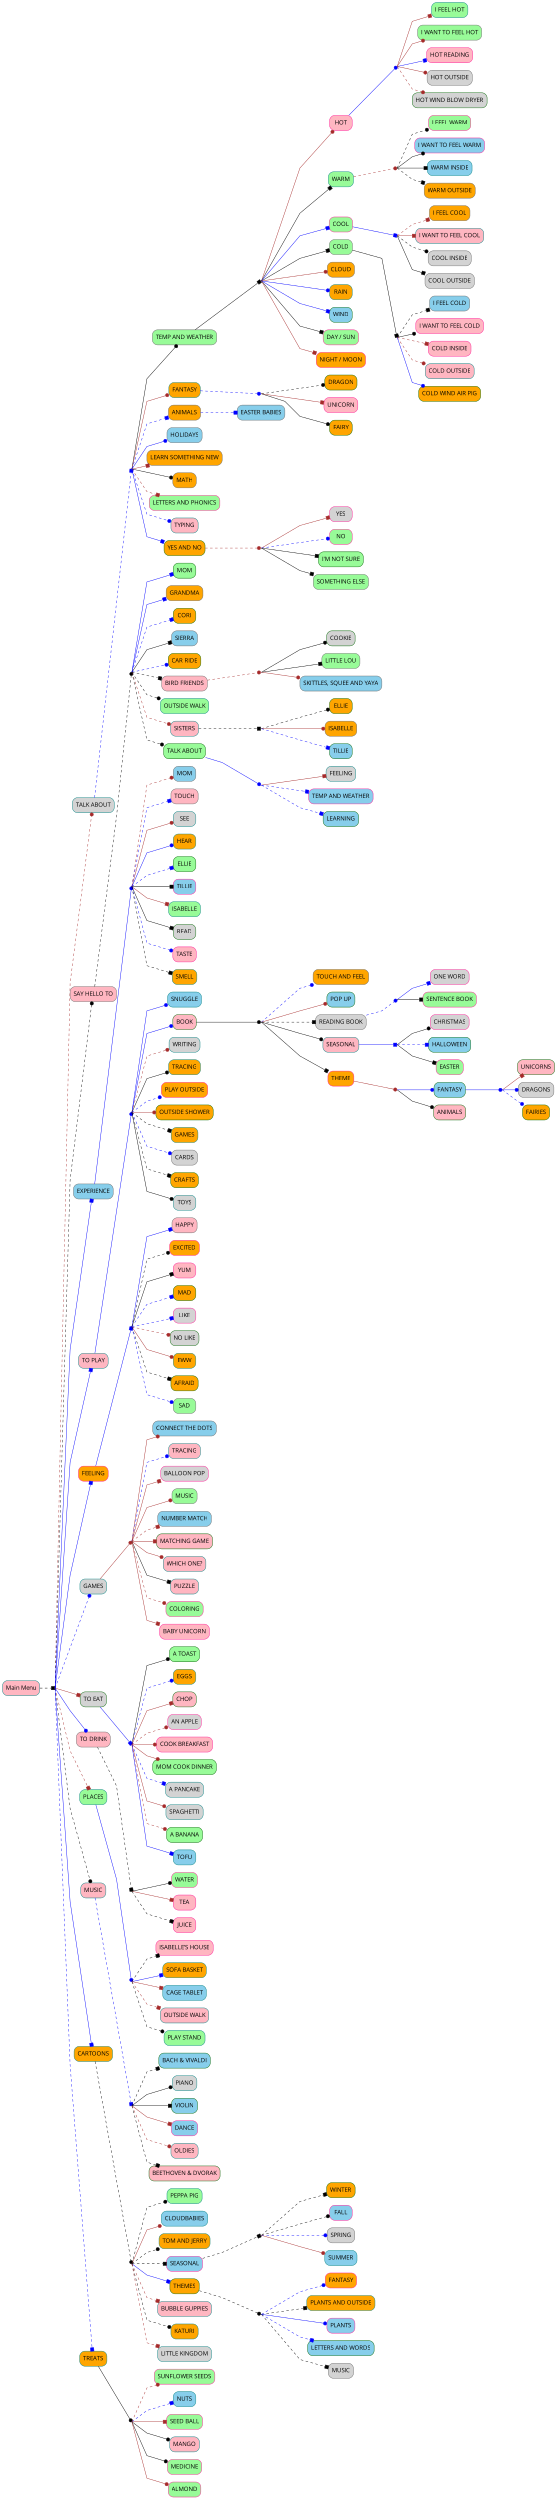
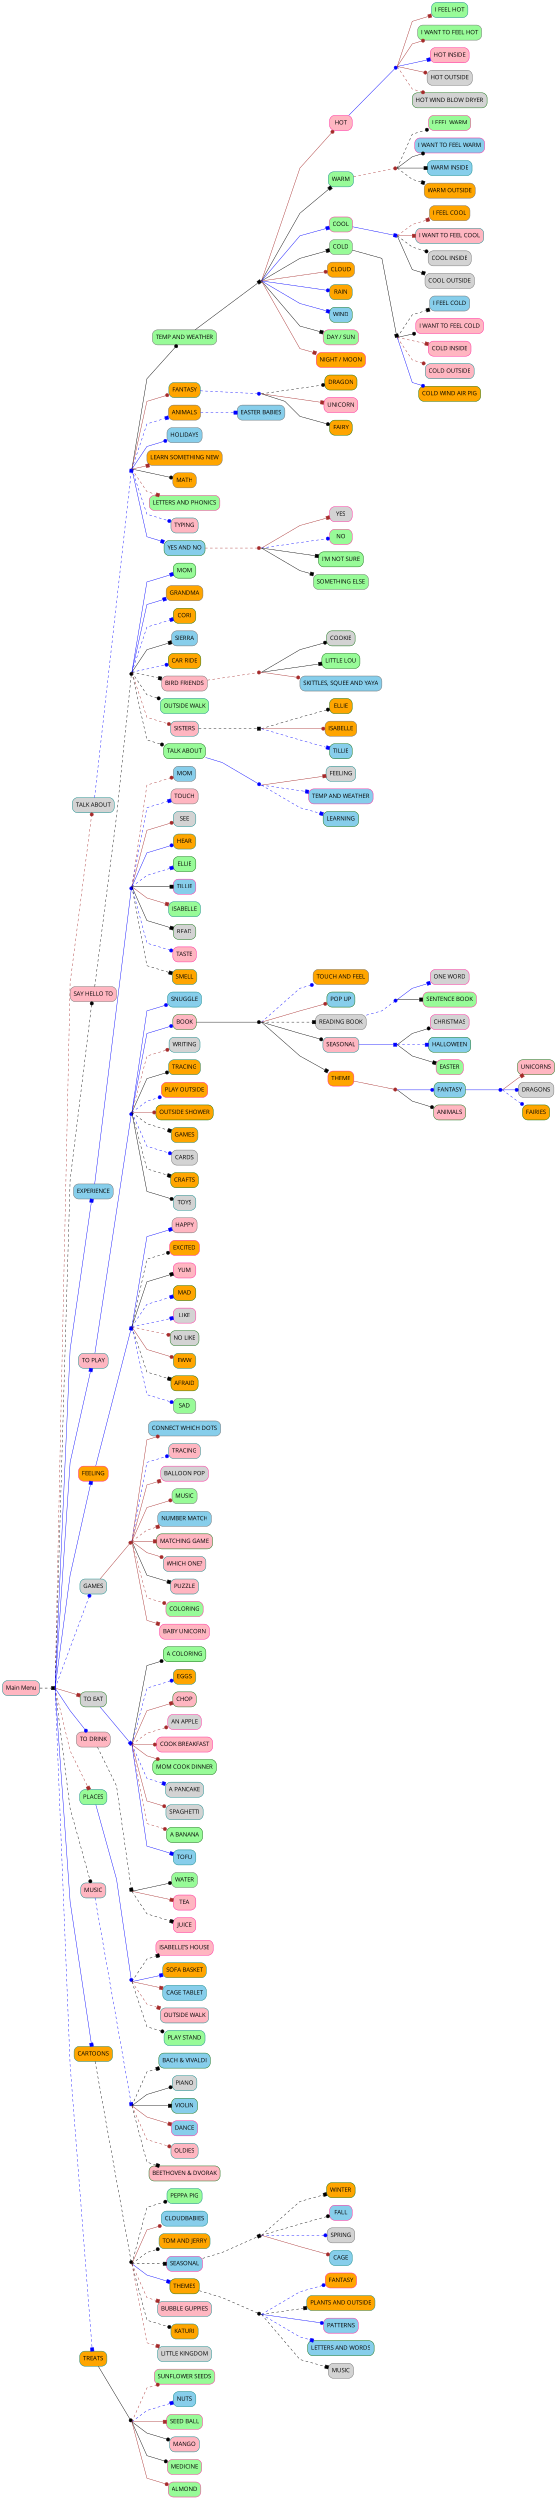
  digraph {
    fontname="Open Sans"
    rankdir=LR
    splines=polyline
    node [color=teal fillcolor=lightpink fontname="Open Sans" shape=rect style="rounded,filled"]
    edge [arrowhead=dot color=black fontname="Open Sans" style=solid]
    n1 [label="Main Menu"]
    ROOT_MAIN_MENU_junction [color=gray40 height=0.01 shape=point width=0.01]
    n3 [fillcolor=lightgrey label="TALK ABOUT"]
    n4 [color=gray40 label="SAY HELLO TO"]
    n5 [color=gray40 fillcolor=skyblue label=EXPERIENCE]
    n6 [label="TO PLAY"]
    n7 [color=deeppink fillcolor=orange label=FEELING]
    n8 [fillcolor=lightgrey label=GAMES]
    n9 [color=darkgreen fillcolor=lightgrey label="TO EAT"]
    n10 [color=gray40 label="TO DRINK"]
    n11 [fillcolor=palegreen label=PLACES]
    n12 [label=MUSIC]
    n13 [fillcolor=orange label=CARTOONS]
    n14 [fillcolor=orange label=TREATS]
    A_junction [color=darkgreen fillcolor=lightgrey height=0.01 shape=point width=0.01]
    n16 [color=gray40 fillcolor=palegreen label="TEMP AND WEATHER"]
    n17 [fillcolor=orange label=FANTASY]
    n18 [color=gray40 fillcolor=orange label=ANIMALS]
    n19 [color=gray40 fillcolor=skyblue label=HOLIDAYS]
    n20 [color=gray40 fillcolor=orange label="LEARN SOMETHING NEW"]
    n21 [color=gray40 fillcolor=orange label=MATH]
    n22 [color=deeppink fillcolor=palegreen label="LETTERS AND PHONICS"]
    n23 [label=TYPING]
-   n24 [color=darkgreen fillcolor=orange label="YES AND NO"]
+   n24 [color=darkgreen fillcolor=skyblue label="YES AND NO"]
    AB_junction [color=gray40 fillcolor=lightgrey height=0.01 shape=point width=0.01]
    n26 [color=deeppink label=HOT]
    n27 [fillcolor=palegreen label=WARM]
    n28 [color=deeppink fillcolor=palegreen label=COOL]
    n29 [color=gray40 fillcolor=palegreen label=COLD]
    n30 [color=gray40 fillcolor=orange label=CLOUD]
    n31 [fillcolor=orange label=RAIN]
    n32 [color=darkgreen fillcolor=skyblue label=WIND]
    n33 [color=deeppink fillcolor=palegreen label="DAY / SUN"]
    n34 [color=deeppink fillcolor=orange label="NIGHT / MOON"]
    ABC_junction [color=darkgreen fillcolor=palegreen height=0.01 shape=point width=0.01]
    n36 [fillcolor=palegreen label="I FEEL HOT"]
    n37 [color=gray40 fillcolor=palegreen label="I WANT TO FEEL HOT"]
-   n38 [color=deeppink label="HOT READING"]
+   n38 [color=deeppink label="HOT INSIDE"]
    n39 [color=gray40 fillcolor=lightgrey label="HOT OUTSIDE"]
    n40 [color=darkgreen fillcolor=lightgrey label="HOT WIND BLOW DRYER"]
    ABD_junction [color=darkgreen fillcolor=palegreen height=0.01 shape=point width=0.01]
    n42 [color=deeppink fillcolor=palegreen label="I FEEL WARM"]
    n43 [color=deeppink fillcolor=skyblue label="I WANT TO FEEL WARM"]
    n44 [fillcolor=skyblue label="WARM INSIDE"]
    n45 [color=gray40 fillcolor=orange label="WARM OUTSIDE"]
    ABE_junction [height=0.01 shape=point width=0.01]
    n47 [color=gray40 fillcolor=orange label="I FEEL COOL"]
    n48 [label="I WANT TO FEEL COOL"]
    n49 [color=gray40 fillcolor=lightgrey label="COOL INSIDE"]
    n50 [color=gray40 fillcolor=lightgrey label="COOL OUTSIDE"]
    ABF_junction [color=darkgreen fillcolor=lightgrey height=0.01 shape=point width=0.01]
    n52 [color=gray40 fillcolor=skyblue label="I FEEL COLD"]
    n53 [color=deeppink label="I WANT TO FEEL COLD"]
    n54 [color=deeppink label="COLD INSIDE"]
    n55 [label="COLD OUTSIDE"]
    n56 [color=darkgreen fillcolor=orange label="COLD WIND AIR PIG"]
    AC_junction [color=darkgreen height=0.01 shape=point width=0.01]
    n58 [color=darkgreen fillcolor=orange label=DRAGON]
    n59 [color=deeppink label=UNICORN]
    n60 [color=darkgreen fillcolor=orange label=FAIRY]
    n61 [color=gray40 fillcolor=skyblue label="EASTER BABIES"]
    AJ_junction [color=darkgreen fillcolor=palegreen height=0.01 shape=point width=0.01]
    n63 [color=deeppink fillcolor=lightgrey label=YES]
    n64 [color=deeppink fillcolor=palegreen label=NO]
    n65 [color=darkgreen fillcolor=palegreen label="I'M NOT SURE"]
    n66 [color=gray40 fillcolor=palegreen label="SOMETHING ELSE"]
    B_junction [height=0.01 shape=point width=0.01]
    n68 [color=darkgreen fillcolor=palegreen label=MOM]
    n69 [color=gray40 fillcolor=orange label=GRANDMA]
    n70 [color=darkgreen fillcolor=orange label=CORI]
    n71 [color=gray40 fillcolor=skyblue label=SIERRA]
    n72 [color=darkgreen fillcolor=orange label="CAR RIDE"]
    n73 [color=gray40 label="BIRD FRIENDS"]
    n74 [fillcolor=palegreen label="OUTSIDE WALK"]
    n75 [label=SISTERS]
    n76 [color=darkgreen fillcolor=palegreen label="TALK ABOUT"]
    BH_junction [color=deeppink height=0.01 shape=point width=0.01]
    n78 [color=darkgreen fillcolor=lightgrey label=COOKIE]
-   n79 [color=gray40 fillcolor=palegreen label="LITTLE LOU"]
+   n79 [color=darkgreen fillcolor=palegreen label="LITTLE LOU"]
    n80 [color=gray40 fillcolor=skyblue label="SKITTLES, SQUEE AND YAYA"]
    BJ_junction [color=darkgreen height=0.01 shape=point width=0.01]
    n82 [color=darkgreen fillcolor=orange label=ELLIE]
    n83 [color=gray40 fillcolor=orange label=ISABELLE]
    n84 [color=darkgreen fillcolor=skyblue label=TILLIE]
    BK_junction [color=gray40 fillcolor=skyblue height=0.01 shape=point width=0.01]
    n86 [fillcolor=lightgrey label=FEELING]
    n87 [color=deeppink fillcolor=skyblue label="TEMP AND WEATHER"]
    n88 [color=darkgreen fillcolor=skyblue label=LEARNING]
    C_junction [fillcolor=palegreen height=0.01 shape=point width=0.01]
    n90 [color=gray40 fillcolor=skyblue label=MOM]
    n91 [color=gray40 label=TOUCH]
    n92 [fillcolor=lightgrey label=SEE]
    n93 [fillcolor=orange label=HEAR]
    n94 [color=darkgreen fillcolor=palegreen label=ELLIE]
    n95 [color=deeppink fillcolor=skyblue label=TILLIE]
    n96 [fillcolor=palegreen label=ISABELLE]
    n97 [color=darkgreen fillcolor=lightgrey label=READ]
    n98 [color=deeppink label=TASTE]
    n99 [fillcolor=orange label=SMELL]
    D_junction [height=0.01 shape=point width=0.01]
    n101 [fillcolor=skyblue label=SNUGGLE]
    n102 [color=darkgreen label=BOOK]
    n103 [fillcolor=lightgrey label=WRITING]
    n104 [fillcolor=orange label=TRACING]
    n105 [color=deeppink fillcolor=orange label="PLAY OUTSIDE"]
    n106 [color=darkgreen fillcolor=orange label="OUTSIDE SHOWER"]
    n107 [fillcolor=orange label=GAMES]
    n108 [color=gray40 fillcolor=lightgrey label=CARDS]
    n109 [color=darkgreen fillcolor=orange label=CRAFTS]
    n110 [fillcolor=lightgrey label=TOYS]
    DC_junction [color=darkgreen fillcolor=lightgrey height=0.01 shape=point width=0.01]
    n112 [color=gray40 fillcolor=orange label="TOUCH AND FEEL"]
    n113 [color=darkgreen fillcolor=skyblue label="POP UP"]
    n114 [color=gray40 fillcolor=lightgrey label="READING BOOK"]
    n115 [label=SEASONAL]
    n116 [color=deeppink fillcolor=orange label=THEME]
    DCE_junction [color=deeppink fillcolor=skyblue height=0.01 shape=point width=0.01]
    n118 [color=deeppink fillcolor=lightgrey label="ONE WORD"]
    n119 [color=deeppink fillcolor=palegreen label="SENTENCE BOOK"]
    DCF_junction [color=gray40 fillcolor=orange height=0.01 shape=point width=0.01]
    n121 [color=deeppink fillcolor=lightgrey label=CHRISTMAS]
    n122 [color=darkgreen fillcolor=skyblue label=HALLOWEEN]
    n123 [color=deeppink fillcolor=palegreen label=EASTER]
    DCG_junction [color=deeppink fillcolor=orange height=0.01 shape=point width=0.01]
    n125 [color=darkgreen fillcolor=skyblue label=FANTASY]
    n126 [color=darkgreen label=ANIMALS]
    DCGB_junction [color=gray40 fillcolor=skyblue height=0.01 shape=point width=0.01]
    n128 [color=darkgreen label=UNICORNS]
    n129 [color=gray40 fillcolor=lightgrey label=DRAGONS]
    n130 [color=darkgreen fillcolor=orange label=FAIRIES]
    E_junction [fillcolor=lightgrey height=0.01 shape=point width=0.01]
    n132 [color=gray40 label=HAPPY]
    n133 [color=deeppink fillcolor=orange label=EXCITED]
    n134 [color=deeppink label=YUM]
    n135 [color=darkgreen fillcolor=orange label=MAD]
    n136 [color=deeppink fillcolor=lightgrey label=LIKE]
    n137 [color=darkgreen fillcolor=lightgrey label="NO LIKE"]
    n138 [fillcolor=orange label=EWW]
    n139 [color=darkgreen fillcolor=orange label=AFRAID]
    n140 [color=gray40 fillcolor=palegreen label=SAD]
    F_junction [color=gray40 fillcolor=palegreen height=0.01 shape=point width=0.01]
-   n142 [color=gray40 fillcolor=skyblue label="CONNECT THE DOTS"]
+   n142 [color=gray40 fillcolor=skyblue label="CONNECT WHICH DOTS"]
    n143 [label=TRACING]
    n144 [color=deeppink fillcolor=lightgrey label="BALLOON POP"]
    n145 [color=gray40 fillcolor=palegreen label=MUSIC]
    n146 [color=gray40 fillcolor=skyblue label="NUMBER MATCH"]
    n147 [color=darkgreen label="MATCHING GAME"]
    n148 [label="WHICH ONE?"]
    n149 [label=PUZZLE]
    n150 [color=deeppink fillcolor=palegreen label=COLORING]
    n151 [color=deeppink label="BABY UNICORN"]
    G_junction [color=darkgreen fillcolor=orange height=0.01 shape=point width=0.01]
-   n153 [color=darkgreen fillcolor=palegreen label="A TOAST"]
+   n153 [color=darkgreen fillcolor=palegreen label="A COLORING"]
    n154 [fillcolor=orange label=EGGS]
    n155 [color=darkgreen label=CHOP]
    n156 [color=deeppink fillcolor=lightgrey label="AN APPLE"]
    n157 [color=deeppink label="COOK BREAKFAST"]
    n158 [color=darkgreen fillcolor=palegreen label="MOM COOK DINNER"]
    n159 [fillcolor=lightgrey label="A PANCAKE"]
    n160 [fillcolor=lightgrey label=SPAGHETTI]
    n161 [color=darkgreen fillcolor=palegreen label="A BANANA"]
    n162 [fillcolor=skyblue label=TOFU]
    H_junction [color=darkgreen fillcolor=skyblue height=0.01 shape=point width=0.01]
-   n164 [color=deeppink fillcolor=palegreen label=WATER]
+   n164 [color=gray40 fillcolor=palegreen label=WATER]
    n165 [color=deeppink label=TEA]
    n166 [color=deeppink label=JUICE]
    I_junction [color=gray40 fillcolor=lightgrey height=0.01 shape=point width=0.01]
    n168 [color=deeppink label="ISABELLE’S HOUSE"]
    n169 [fillcolor=orange label="SOFA BASKET"]
    n170 [fillcolor=skyblue label="CAGE TABLET"]
    n171 [label="OUTSIDE WALK"]
    n172 [fillcolor=palegreen label="PLAY STAND"]
    J_junction [color=gray40 fillcolor=lightgrey height=0.01 shape=point width=0.01]
    n174 [color=darkgreen fillcolor=skyblue label="BACH & VIVALDI"]
    n175 [fillcolor=lightgrey label=PIANO]
    n176 [color=darkgreen fillcolor=skyblue label=VIOLIN]
    n177 [color=deeppink fillcolor=skyblue label=DANCE]
    n178 [label=OLDIES]
    n179 [color=darkgreen label="BEETHOVEN & DVORAK"]
    K_junction [fillcolor=skyblue height=0.01 shape=point width=0.01]
    n181 [fillcolor=palegreen label="PEPPA PIG"]
    n182 [fillcolor=skyblue label=CLOUDBABIES]
    n183 [fillcolor=orange label="TOM AND JERRY"]
    n184 [color=deeppink fillcolor=skyblue label=SEASONAL]
    n185 [color=darkgreen fillcolor=orange label=THEMES]
    n186 [label="BUBBLE GUPPIES"]
    n187 [fillcolor=orange label=KATURI]
    n188 [fillcolor=lightgrey label="LITTLE KINGDOM"]
    KE_junction [color=deeppink fillcolor=lightgrey height=0.01 shape=point width=0.01]
    n190 [color=darkgreen fillcolor=orange label=WINTER]
    n191 [color=deeppink fillcolor=skyblue label=FALL]
    n192 [color=gray40 fillcolor=lightgrey label=SPRING]
-   n193 [fillcolor=skyblue label=SUMMER]
+   n193 [fillcolor=skyblue label=CAGE]
    KF_junction [height=0.01 shape=point width=0.01]
    n195 [color=deeppink fillcolor=orange label=FANTASY]
    n196 [fillcolor=orange label="PLANTS AND OUTSIDE"]
-   n197 [color=deeppink fillcolor=skyblue label=PLANTS]
+   n197 [color=deeppink fillcolor=skyblue label=PATTERNS]
    n198 [color=darkgreen fillcolor=skyblue label="LETTERS AND WORDS"]
    n199 [color=gray40 fillcolor=lightgrey label=MUSIC]
    L_junction [color=deeppink height=0.01 shape=point width=0.01]
    n201 [color=deeppink fillcolor=palegreen label="SUNFLOWER SEEDS"]
    n202 [fillcolor=skyblue label=NUTS]
    n203 [color=deeppink fillcolor=palegreen label="SEED BALL"]
    n204 [label=MANGO]
    n205 [color=deeppink fillcolor=palegreen label=MEDICINE]
    n206 [color=deeppink fillcolor=palegreen label=ALMOND]
    n1 -> ROOT_MAIN_MENU_junction [arrowhead=box style=dashed]
    ROOT_MAIN_MENU_junction -> n3 [color=brown style=dashed]
    ROOT_MAIN_MENU_junction -> n4 [style=dashed]
    ROOT_MAIN_MENU_junction -> n5 [arrowhead=box color=blue]
    ROOT_MAIN_MENU_junction -> n6 [arrowhead=box color=blue]
    ROOT_MAIN_MENU_junction -> n7 [arrowhead=box color=blue]
    ROOT_MAIN_MENU_junction -> n8 [color=blue style=dashed]
    ROOT_MAIN_MENU_junction -> n9 [arrowhead=box color=brown]
    ROOT_MAIN_MENU_junction -> n10 [color=blue]
    ROOT_MAIN_MENU_junction -> n11 [arrowhead=box color=brown style=dashed]
    ROOT_MAIN_MENU_junction -> n12 [style=dashed]
    ROOT_MAIN_MENU_junction -> n13 [arrowhead=box color=blue]
    ROOT_MAIN_MENU_junction -> n14 [arrowhead=box color=blue style=dashed]
    n3 -> A_junction [arrowhead=box color=blue style=dashed]
    n4 -> B_junction [style=dashed]
    n5 -> C_junction [color=blue]
    n6 -> D_junction [color=blue]
    n7 -> E_junction [arrowhead=box color=blue]
    n8 -> F_junction [color=brown]
    n9 -> G_junction [arrowhead=box color=blue]
    n10 -> H_junction [arrowhead=box style=dashed]
    n11 -> I_junction [color=blue]
    n12 -> J_junction [arrowhead=box color=blue style=dashed]
    n13 -> K_junction [style=dashed]
    n14 -> L_junction
    A_junction -> n16
    A_junction -> n17 [color=brown]
    A_junction -> n18 [arrowhead=box color=blue style=dashed]
    A_junction -> n19 [color=blue]
    A_junction -> n20 [arrowhead=box color=brown]
    A_junction -> n21
    A_junction -> n22 [arrowhead=box color=brown style=dashed]
    A_junction -> n23 [color=blue style=dashed]
    A_junction -> n24 [arrowhead=box color=blue]
    n16 -> AB_junction [arrowhead=box]
    n17 -> AC_junction [color=blue style=dashed]
    n18 -> n61 [arrowhead=box color=blue style=dashed]
    n24 -> AJ_junction [color=brown style=dashed]
    AB_junction -> n26 [color=brown]
    AB_junction -> n27 [arrowhead=box]
    AB_junction -> n28 [arrowhead=box color=blue]
    AB_junction -> n29 [arrowhead=box]
    AB_junction -> n30 [color=brown]
    AB_junction -> n31 [color=blue]
    AB_junction -> n32 [arrowhead=box color=blue]
    AB_junction -> n33 [arrowhead=box]
    AB_junction -> n34 [arrowhead=box color=brown]
    n26 -> ABC_junction [color=blue]
    n27 -> ABD_junction [color=brown style=dashed]
    n28 -> ABE_junction [arrowhead=box color=blue]
    n29 -> ABF_junction [arrowhead=box]
    ABC_junction -> n36 [arrowhead=box color=brown]
    ABC_junction -> n37 [color=brown]
    ABC_junction -> n38 [arrowhead=box color=blue]
    ABC_junction -> n39 [color=brown]
    ABC_junction -> n40 [color=brown style=dashed]
    ABD_junction -> n42 [style=dashed]
    ABD_junction -> n43
    ABD_junction -> n44 [arrowhead=box]
    ABD_junction -> n45 [arrowhead=box style=dashed]
    ABE_junction -> n47 [arrowhead=box color=brown style=dashed]
    ABE_junction -> n48 [arrowhead=box color=brown]
    ABE_junction -> n49 [style=dashed]
    ABE_junction -> n50 [arrowhead=box]
    ABF_junction -> n52 [arrowhead=box style=dashed]
    ABF_junction -> n53
    ABF_junction -> n54 [arrowhead=box color=brown style=dashed]
    ABF_junction -> n55 [color=brown style=dashed]
    ABF_junction -> n56 [color=blue]
    AC_junction -> n58 [style=dashed]
    AC_junction -> n59 [arrowhead=box color=brown]
    AC_junction -> n60
    AJ_junction -> n63 [arrowhead=box color=brown]
    AJ_junction -> n64 [color=blue style=dashed]
    AJ_junction -> n65 [arrowhead=box]
    AJ_junction -> n66 [arrowhead=box]
    B_junction -> n68 [arrowhead=box color=blue]
    B_junction -> n69 [arrowhead=box color=blue]
    B_junction -> n70 [arrowhead=box color=blue style=dashed]
    B_junction -> n71 [arrowhead=box]
    B_junction -> n72 [color=blue style=dashed]
    B_junction -> n73 [arrowhead=box style=dashed]
    B_junction -> n74 [style=dashed]
    B_junction -> n75 [color=brown style=dashed]
    B_junction -> n76 [style=dashed]
    n73 -> BH_junction [color=brown style=dashed]
    n75 -> BJ_junction [arrowhead=box style=dashed]
    n76 -> BK_junction [color=blue]
    BH_junction -> n78
    BH_junction -> n79 [arrowhead=box]
    BH_junction -> n80 [color=brown]
    BJ_junction -> n82 [style=dashed]
    BJ_junction -> n83 [color=brown]
    BJ_junction -> n84 [arrowhead=box color=blue style=dashed]
    BK_junction -> n86 [arrowhead=box color=brown]
    BK_junction -> n87 [arrowhead=box color=blue style=dashed]
    BK_junction -> n88 [arrowhead=box color=blue style=dashed]
    C_junction -> n90 [color=brown style=dashed]
    C_junction -> n91 [arrowhead=box color=blue style=dashed]
    C_junction -> n92 [color=brown]
    C_junction -> n93 [color=blue]
    C_junction -> n94 [arrowhead=box color=blue style=dashed]
    C_junction -> n95 [arrowhead=box]
    C_junction -> n96 [arrowhead=box color=brown]
    C_junction -> n97 [arrowhead=box]
    C_junction -> n98 [color=blue style=dashed]
    C_junction -> n99 [arrowhead=box style=dashed]
    D_junction -> n101 [color=blue]
    D_junction -> n102 [color=blue]
    D_junction -> n103 [color=brown style=dashed]
    D_junction -> n104
    D_junction -> n105 [color=blue style=dashed]
    D_junction -> n106 [color=brown]
    D_junction -> n107 [arrowhead=box style=dashed]
    D_junction -> n108 [color=blue style=dashed]
    D_junction -> n109 [arrowhead=box style=dashed]
    D_junction -> n110
    n102 -> DC_junction
    DC_junction -> n112 [color=blue style=dashed]
    DC_junction -> n113 [color=brown]
    DC_junction -> n114 [arrowhead=box style=dashed]
    DC_junction -> n115
    DC_junction -> n116 [arrowhead=box]
    n114 -> DCE_junction [color=blue style=dashed]
    n115 -> DCF_junction [arrowhead=box color=blue]
    n116 -> DCG_junction [color=brown]
    DCE_junction -> n118 [arrowhead=box color=blue]
    DCE_junction -> n119 [arrowhead=box]
    DCF_junction -> n121
    DCF_junction -> n122 [arrowhead=box color=blue style=dashed]
    DCF_junction -> n123 [arrowhead=box]
    DCG_junction -> n125 [color=blue]
    DCG_junction -> n126
    n125 -> DCGB_junction [color=blue]
    DCGB_junction -> n128 [arrowhead=box color=brown]
    DCGB_junction -> n129 [color=blue]
    DCGB_junction -> n130 [color=blue style=dashed]
    E_junction -> n132 [arrowhead=box color=blue]
    E_junction -> n133 [style=dashed]
    E_junction -> n134 [arrowhead=box]
    E_junction -> n135 [arrowhead=box color=blue style=dashed]
    E_junction -> n136 [arrowhead=box color=blue style=dashed]
    E_junction -> n137 [color=brown style=dashed]
    E_junction -> n138 [color=brown]
    E_junction -> n139 [arrowhead=box style=dashed]
    E_junction -> n140 [color=blue style=dashed]
    F_junction -> n142 [color=brown]
    F_junction -> n143 [color=blue style=dashed]
    F_junction -> n144 [arrowhead=box color=brown]
    F_junction -> n145 [color=brown]
    F_junction -> n146 [arrowhead=box color=brown style=dashed]
    F_junction -> n147 [arrowhead=box color=brown]
    F_junction -> n148 [color=brown]
    F_junction -> n149 [arrowhead=box]
    F_junction -> n150 [color=brown style=dashed]
    F_junction -> n151 [arrowhead=box color=brown]
    G_junction -> n153
    G_junction -> n154 [color=blue style=dashed]
    G_junction -> n155 [arrowhead=box color=brown]
    G_junction -> n156 [color=brown style=dashed]
    G_junction -> n157 [color=brown]
    G_junction -> n158 [color=brown]
    G_junction -> n159 [arrowhead=box color=blue style=dashed]
    G_junction -> n160 [color=brown]
    G_junction -> n161 [color=brown style=dashed]
    G_junction -> n162 [arrowhead=box color=blue]
    H_junction -> n164
    H_junction -> n165 [arrowhead=box color=brown]
    H_junction -> n166 [arrowhead=box style=dashed]
    I_junction -> n168 [arrowhead=box style=dashed]
    I_junction -> n169 [arrowhead=box color=blue]
    I_junction -> n170 [arrowhead=box color=brown]
    I_junction -> n171 [arrowhead=box color=brown style=dashed]
    I_junction -> n172 [style=dashed]
    J_junction -> n174 [arrowhead=box style=dashed]
    J_junction -> n175
    J_junction -> n176 [arrowhead=box]
    J_junction -> n177 [arrowhead=box color=brown]
    J_junction -> n178 [color=brown style=dashed]
    J_junction -> n179 [arrowhead=box style=dashed]
    K_junction -> n181 [style=dashed]
    K_junction -> n182 [color=brown]
    K_junction -> n183 [style=dashed]
    K_junction -> n184 [arrowhead=box style=dashed]
    K_junction -> n185 [arrowhead=box color=blue]
    K_junction -> n186 [arrowhead=box color=brown style=dashed]
    K_junction -> n187 [style=dashed]
    K_junction -> n188 [arrowhead=box color=brown style=dashed]
    n184 -> KE_junction [arrowhead=box style=dashed]
    n185 -> KF_junction [style=dashed]
    KE_junction -> n190 [arrowhead=box style=dashed]
    KE_junction -> n191 [style=dashed]
    KE_junction -> n192 [color=blue style=dashed]
    KE_junction -> n193 [color=brown]
    KF_junction -> n195 [color=blue style=dashed]
    KF_junction -> n196 [arrowhead=box style=dashed]
    KF_junction -> n197 [color=blue]
    KF_junction -> n198 [arrowhead=box color=blue style=dashed]
    KF_junction -> n199 [arrowhead=box style=dashed]
    L_junction -> n201 [color=brown style=dashed]
    L_junction -> n202 [arrowhead=box color=blue style=dashed]
    L_junction -> n203 [arrowhead=box color=brown]
    L_junction -> n204
    L_junction -> n205
    L_junction -> n206 [color=brown]
  }
